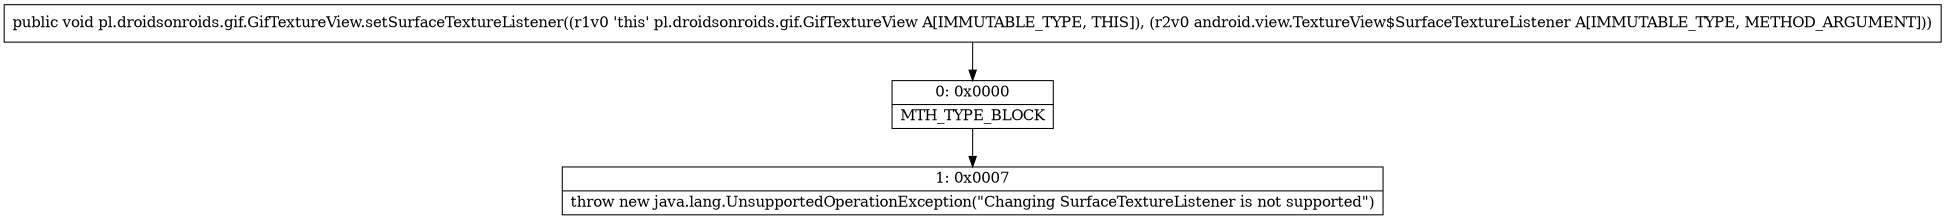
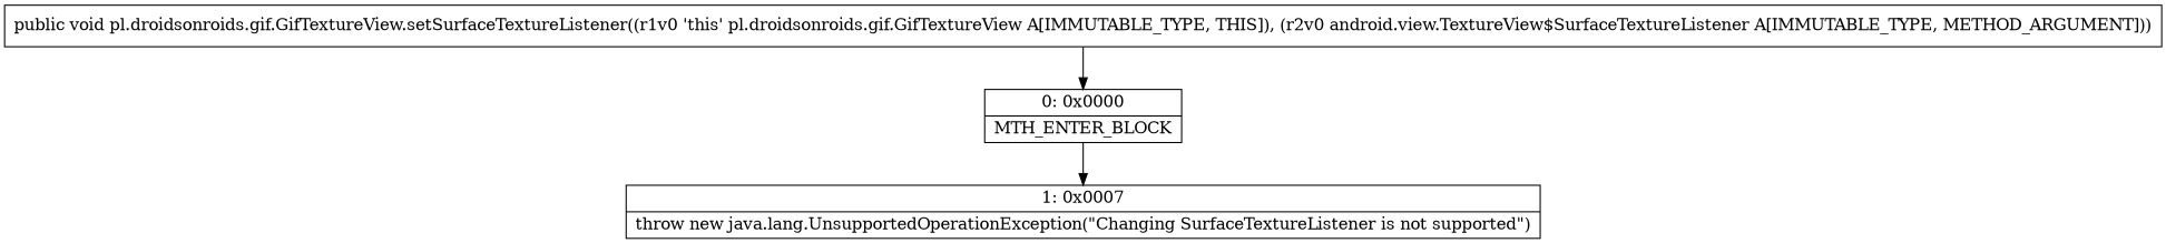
  digraph {
    node [shape=record]
-   n1 [label="{0\:\ 0x0000|MTH_TYPE_BLOCK\l}"]
+   n1 [label="{0\:\ 0x0000|MTH_ENTER_BLOCK\l}"]
    n2 [label="{1\:\ 0x0007|throw new java.lang.UnsupportedOperationException(\"Changing SurfaceTextureListener is not supported\")\l}"]
    n3 [label="{public void pl.droidsonroids.gif.GifTextureView.setSurfaceTextureListener((r1v0 'this' pl.droidsonroids.gif.GifTextureView A[IMMUTABLE_TYPE, THIS]), (r2v0 android.view.TextureView$SurfaceTextureListener A[IMMUTABLE_TYPE, METHOD_ARGUMENT])) }"]
    n1 -> n2
    n3 -> n1
  }
